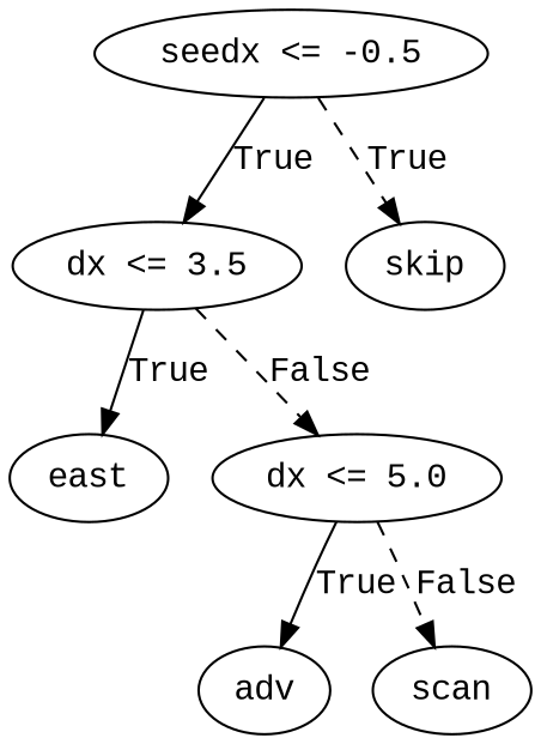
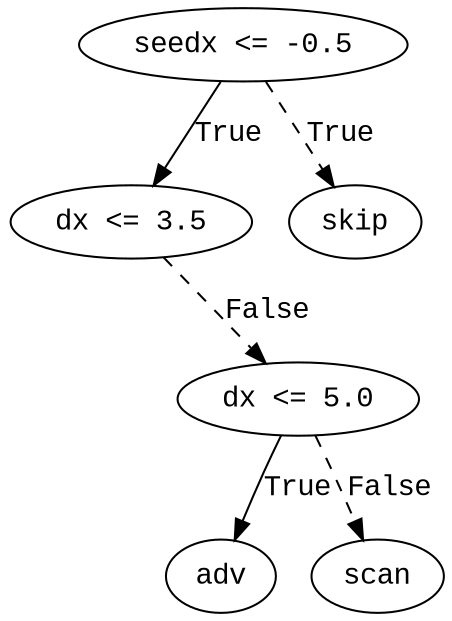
  digraph {
    fontname="Liberation Mono"
    node [fontname="Liberation Mono"]
    edge [fontname="Liberation Mono"]
    n1 [label="seedx <= -0.5"]
    n2 [label="dx <= 3.5"]
    n3 [label=skip]
-   n4 [label=east]
    n5 [label="dx <= 5.0"]
    n6 [label=adv]
    n7 [label=scan]
    n1 -> n2 [label=True]
    n1 -> n3 [label=True style=dashed]
-   n2 -> n4 [label=True]
    n2 -> n5 [label=False style=dashed]
    n5 -> n6 [label=True]
    n5 -> n7 [label=False style=dashed]
  }
